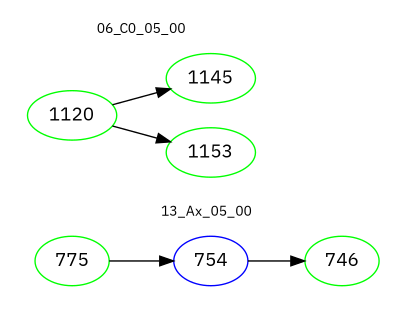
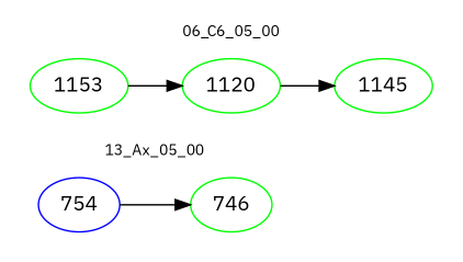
  digraph {
    fontname="IBM Plex Sans"
    rankdir=LR
    node [color=green fontname="IBM Plex Sans"]
    edge [color=black fontname="IBM Plex Sans"]
-   n1 [label=775]
    n2 [color=blue label=754]
    n3 [label=746]
    n4 [label=1153]
    n5 [label=1120]
    n6 [label=1145]
    subgraph cluster_1 {
      color=white
      fontsize=10
      label="13_Ax_05_00"
-     n1
      n2
      n3
    }
    subgraph cluster_2 {
      color=white
      fontsize=10
-     label="06_C0_05_00"
+     label="06_C6_05_00"
      n4
      n5
      n6
    }
-   n1 -> n2
    n2 -> n3
-   n5 -> n4
+   n4 -> n5
    n5 -> n6
  }
